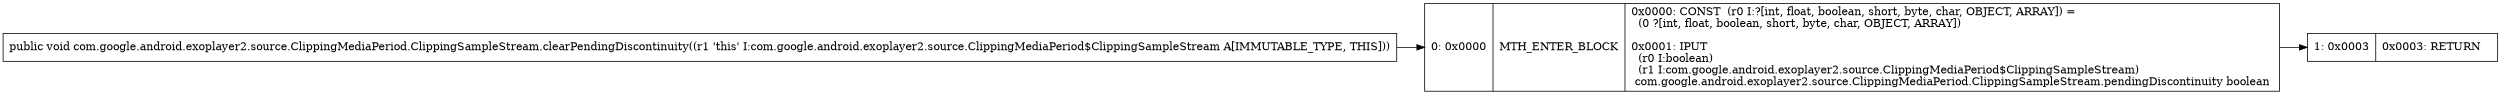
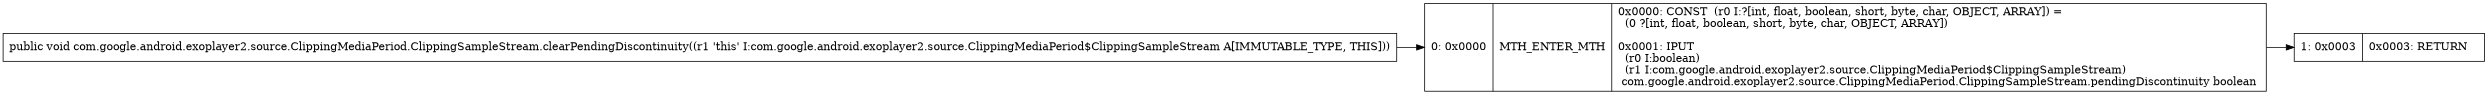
  digraph {
    rankdir=LR
    node [shape=record]
-   n1 [label="{0\:\ 0x0000|MTH_ENTER_BLOCK\l|0x0000: CONST  (r0 I:?[int, float, boolean, short, byte, char, OBJECT, ARRAY]) = \l  (0 ?[int, float, boolean, short, byte, char, OBJECT, ARRAY])\l \l0x0001: IPUT  \l  (r0 I:boolean)\l  (r1 I:com.google.android.exoplayer2.source.ClippingMediaPeriod$ClippingSampleStream)\l com.google.android.exoplayer2.source.ClippingMediaPeriod.ClippingSampleStream.pendingDiscontinuity boolean \l}"]
+   n1 [label="{0\:\ 0x0000|MTH_ENTER_MTH\l|0x0000: CONST  (r0 I:?[int, float, boolean, short, byte, char, OBJECT, ARRAY]) = \l  (0 ?[int, float, boolean, short, byte, char, OBJECT, ARRAY])\l \l0x0001: IPUT  \l  (r0 I:boolean)\l  (r1 I:com.google.android.exoplayer2.source.ClippingMediaPeriod$ClippingSampleStream)\l com.google.android.exoplayer2.source.ClippingMediaPeriod.ClippingSampleStream.pendingDiscontinuity boolean \l}"]
    n2 [label="{1\:\ 0x0003|0x0003: RETURN   \l}"]
    n3 [label="{public void com.google.android.exoplayer2.source.ClippingMediaPeriod.ClippingSampleStream.clearPendingDiscontinuity((r1 'this' I:com.google.android.exoplayer2.source.ClippingMediaPeriod$ClippingSampleStream A[IMMUTABLE_TYPE, THIS])) }"]
    n1 -> n2
    n3 -> n1
  }
